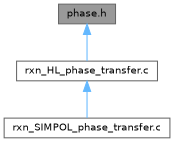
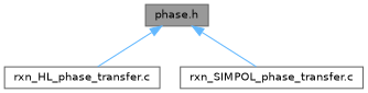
  digraph {
    node [color=grey40 fillcolor=white fontname=Helvetica fontsize=10 shape=box style=filled]
    edge [color=steelblue1 dir=back fontname=Helvetica fontsize=10 labelfontname=Helvetica labelfontsize=10 style=solid]
    n1 [color=gray40 fillcolor=grey60 fontcolor=black height=0.2 label="phase.h" width=0.4]
    n2 [height=0.2 label="rxn_HL_phase_transfer.c" width=0.4]
    n3 [height=0.2 label="rxn_SIMPOL_phase_transfer.c" width=0.4]
    n1 -> n2
-   n2 -> n3
+   n1 -> n3
  }
